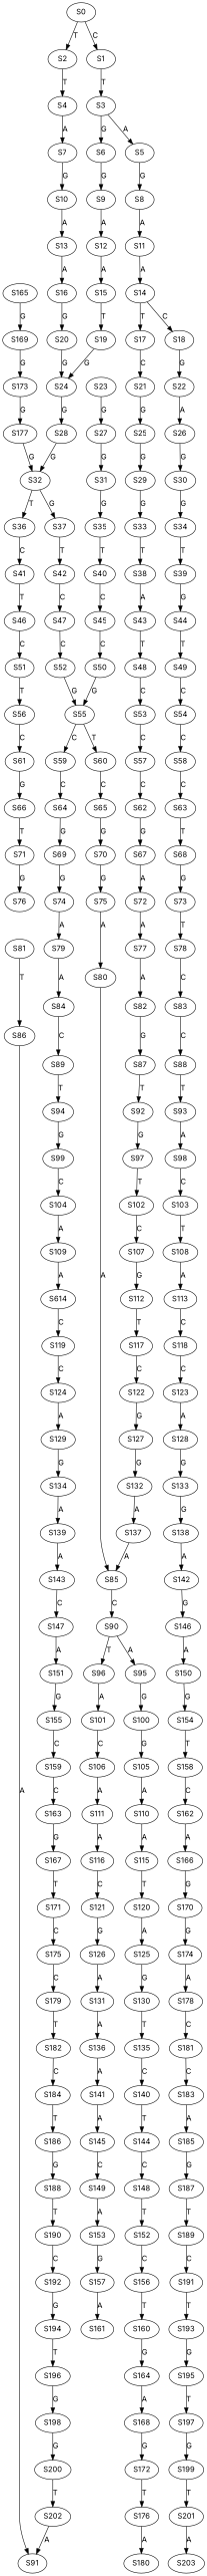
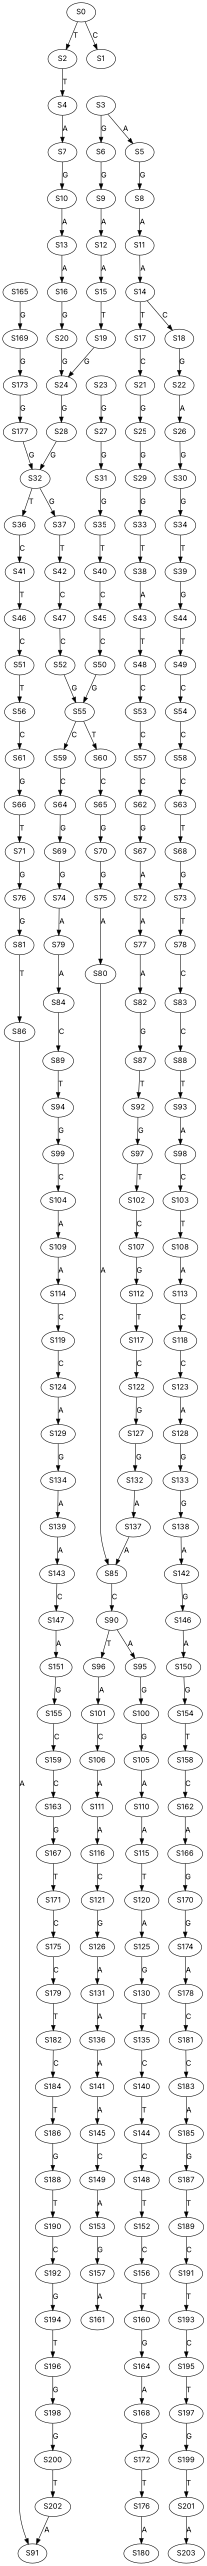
  strict digraph {
    fontname=Inter
    node [fontname=Inter]
    edge [fontname=Inter]
    S0
    S1
    S2
    S3
    S4
    S5
    S6
    S7
    S8
    S9
    S10
    S11
    S12
    S13
    S14
    S15
    S16
    S17
    S18
    S19
    S20
    S21
    S22
    S24
    S25
    S26
    S23
    S27
    S28
    S29
    S30
    S31
    S32
    S33
    S34
    S35
    S36
    S37
    S38
    S39
    S40
    S41
    S42
    S43
    S44
    S45
    S46
    S47
    S48
    S49
    S50
    S51
    S52
    S53
    S54
    S55
    S56
    S57
    S58
    S59
    S60
    S61
    S62
    S63
    S64
    S65
    S66
    S67
    S68
    S69
    S70
    S71
    S72
    S73
    S74
    S75
    S76
    S77
    S78
    S79
    S80
    S81
    S82
    S83
    S84
    S85
    S86
    S87
    S88
    S89
    S90
    S91
    S92
    S93
    S94
    S95
    S96
    S97
    S98
    S99
    S100
    S101
    S102
    S103
    S104
    S105
    S106
    S107
    S108
    S109
    S110
    S111
    S112
    S113
-   S114 [label=S614]
+   S114
    S115
    S116
    S117
    S118
    S119
    S120
    S121
    S122
    S123
    S124
    S125
    S126
    S127
    S128
    S129
    S130
    S131
    S132
    S133
    S134
    S135
    S136
    S137
    S138
    S139
    S140
    S141
    S142
    S143
    S144
    S145
    S146
    S147
    S148
    S149
    S150
    S151
    S152
    S153
    S154
    S155
    S156
    S157
    S158
    S159
    S160
    S161
    S162
    S163
    S164
    S166
    S167
    S168
    S165
    S169
    S170
    S171
    S172
    S173
    S174
    S175
    S176
    S177
    S178
    S179
    S180
    S181
    S182
    S183
    S184
    S185
    S186
    S187
    S188
    S189
    S190
    S191
    S192
    S193
    S194
    S195
    S196
    S197
    S198
    S199
    S200
    S201
    S202
    S203
    S0 -> S1 [label=C]
    S0 -> S2 [label=T]
-   S1 -> S3 [label=T]
    S2 -> S4 [label=T]
    S3 -> S5 [label=A]
    S3 -> S6 [label=G]
    S4 -> S7 [label=A]
    S5 -> S8 [label=G]
    S6 -> S9 [label=G]
    S7 -> S10 [label=G]
    S8 -> S11 [label=A]
    S9 -> S12 [label=A]
    S10 -> S13 [label=A]
    S11 -> S14 [label=A]
    S12 -> S15 [label=A]
    S13 -> S16 [label=A]
    S14 -> S17 [label=T]
    S14 -> S18 [label=C]
    S15 -> S19 [label=T]
    S16 -> S20 [label=G]
    S17 -> S21 [label=C]
    S18 -> S22 [label=G]
    S19 -> S24 [label=G]
    S20 -> S24 [label=G]
    S21 -> S25 [label=G]
    S22 -> S26 [label=A]
    S24 -> S28 [label=G]
    S25 -> S29 [label=G]
    S26 -> S30 [label=G]
    S23 -> S27 [label=G]
    S27 -> S31 [label=G]
    S28 -> S32 [label=G]
    S29 -> S33 [label=G]
    S30 -> S34 [label=G]
    S31 -> S35 [label=G]
    S32 -> S36 [label=T]
    S32 -> S37 [label=G]
    S33 -> S38 [label=T]
    S34 -> S39 [label=T]
    S35 -> S40 [label=T]
    S36 -> S41 [label=C]
    S37 -> S42 [label=T]
    S38 -> S43 [label=A]
    S39 -> S44 [label=G]
    S40 -> S45 [label=C]
    S41 -> S46 [label=T]
    S42 -> S47 [label=C]
    S43 -> S48 [label=T]
    S44 -> S49 [label=T]
    S45 -> S50 [label=C]
    S46 -> S51 [label=C]
    S47 -> S52 [label=C]
    S48 -> S53 [label=C]
    S49 -> S54 [label=C]
    S50 -> S55 [label=G]
    S51 -> S56 [label=T]
    S52 -> S55 [label=G]
    S53 -> S57 [label=C]
    S54 -> S58 [label=C]
    S55 -> S59 [label=C]
    S55 -> S60 [label=T]
    S56 -> S61 [label=C]
    S57 -> S62 [label=C]
    S58 -> S63 [label=C]
    S59 -> S64 [label=C]
    S60 -> S65 [label=C]
    S61 -> S66 [label=G]
    S62 -> S67 [label=G]
    S63 -> S68 [label=T]
    S64 -> S69 [label=G]
    S65 -> S70 [label=G]
    S66 -> S71 [label=T]
    S67 -> S72 [label=A]
    S68 -> S73 [label=G]
    S69 -> S74 [label=G]
    S70 -> S75 [label=G]
    S71 -> S76 [label=G]
    S72 -> S77 [label=A]
    S73 -> S78 [label=T]
    S74 -> S79 [label=A]
    S75 -> S80 [label=A]
+   S76 -> S81 [label=G]
    S77 -> S82 [label=A]
    S78 -> S83 [label=C]
    S79 -> S84 [label=A]
    S80 -> S85 [label=A]
    S81 -> S86 [label=T]
    S82 -> S87 [label=G]
    S83 -> S88 [label=C]
    S84 -> S89 [label=C]
    S85 -> S90 [label=C]
    S86 -> S91 [label=A]
    S87 -> S92 [label=T]
    S88 -> S93 [label=T]
    S89 -> S94 [label=T]
    S90 -> S95 [label=A]
    S90 -> S96 [label=T]
    S92 -> S97 [label=G]
    S93 -> S98 [label=A]
    S94 -> S99 [label=G]
    S95 -> S100 [label=G]
    S96 -> S101 [label=A]
    S97 -> S102 [label=T]
    S98 -> S103 [label=C]
    S99 -> S104 [label=C]
    S100 -> S105 [label=G]
    S101 -> S106 [label=C]
    S102 -> S107 [label=C]
    S103 -> S108 [label=T]
    S104 -> S109 [label=A]
    S105 -> S110 [label=A]
    S106 -> S111 [label=A]
    S107 -> S112 [label=G]
    S108 -> S113 [label=A]
    S109 -> S114 [label=A]
    S110 -> S115 [label=A]
    S111 -> S116 [label=A]
    S112 -> S117 [label=T]
    S113 -> S118 [label=C]
    S114 -> S119 [label=C]
    S115 -> S120 [label=T]
    S116 -> S121 [label=C]
    S117 -> S122 [label=C]
    S118 -> S123 [label=C]
    S119 -> S124 [label=C]
    S120 -> S125 [label=A]
    S121 -> S126 [label=G]
    S122 -> S127 [label=G]
    S123 -> S128 [label=A]
    S124 -> S129 [label=A]
    S125 -> S130 [label=G]
    S126 -> S131 [label=A]
    S127 -> S132 [label=G]
    S128 -> S133 [label=G]
    S129 -> S134 [label=G]
    S130 -> S135 [label=T]
    S131 -> S136 [label=A]
    S132 -> S137 [label=A]
    S133 -> S138 [label=G]
    S134 -> S139 [label=A]
    S135 -> S140 [label=C]
    S136 -> S141 [label=A]
    S137 -> S85 [label=A]
    S138 -> S142 [label=A]
    S139 -> S143 [label=A]
    S140 -> S144 [label=T]
    S141 -> S145 [label=A]
    S142 -> S146 [label=G]
    S143 -> S147 [label=C]
    S144 -> S148 [label=C]
    S145 -> S149 [label=C]
    S146 -> S150 [label=A]
    S147 -> S151 [label=A]
    S148 -> S152 [label=T]
    S149 -> S153 [label=A]
    S150 -> S154 [label=G]
    S151 -> S155 [label=G]
    S152 -> S156 [label=C]
    S153 -> S157 [label=G]
    S154 -> S158 [label=T]
    S155 -> S159 [label=C]
    S156 -> S160 [label=T]
    S157 -> S161 [label=A]
    S158 -> S162 [label=C]
    S159 -> S163 [label=C]
    S160 -> S164 [label=G]
    S162 -> S166 [label=A]
    S163 -> S167 [label=G]
    S164 -> S168 [label=A]
    S166 -> S170 [label=G]
    S167 -> S171 [label=T]
    S168 -> S172 [label=G]
    S165 -> S169 [label=G]
    S169 -> S173 [label=G]
    S170 -> S174 [label=G]
    S171 -> S175 [label=C]
    S172 -> S176 [label=T]
    S173 -> S177 [label=G]
    S174 -> S178 [label=A]
    S175 -> S179 [label=C]
    S176 -> S180 [label=A]
    S177 -> S32 [label=G]
    S178 -> S181 [label=C]
    S179 -> S182 [label=T]
    S181 -> S183 [label=C]
    S182 -> S184 [label=C]
    S183 -> S185 [label=A]
    S184 -> S186 [label=T]
    S185 -> S187 [label=G]
    S186 -> S188 [label=G]
    S187 -> S189 [label=T]
    S188 -> S190 [label=T]
    S189 -> S191 [label=C]
    S190 -> S192 [label=C]
    S191 -> S193 [label=T]
    S192 -> S194 [label=G]
-   S193 -> S195 [label=G]
+   S193 -> S195 [label=C]
    S194 -> S196 [label=T]
    S195 -> S197 [label=T]
    S196 -> S198 [label=G]
    S197 -> S199 [label=G]
    S198 -> S200 [label=G]
    S199 -> S201 [label=T]
    S200 -> S202 [label=T]
    S201 -> S203 [label=A]
    S202 -> S91 [label=A]
  }
